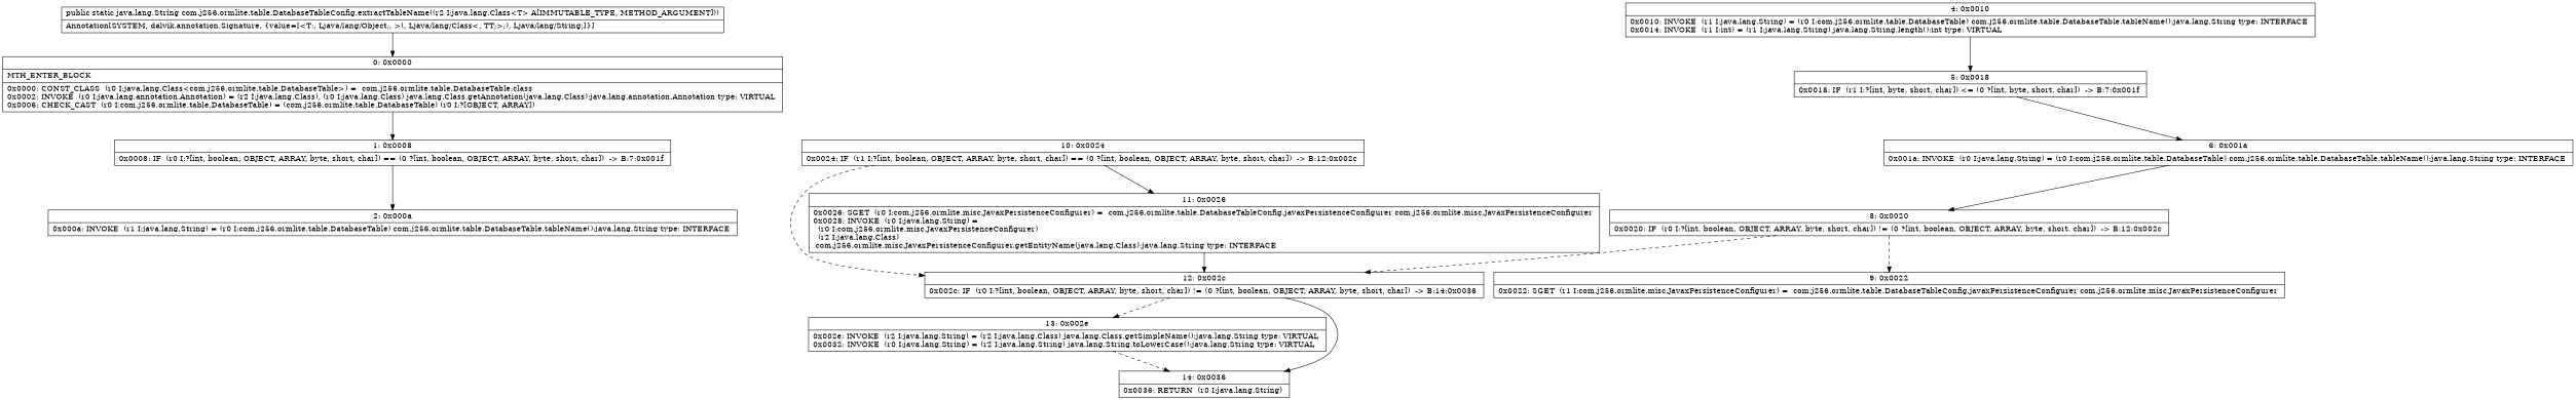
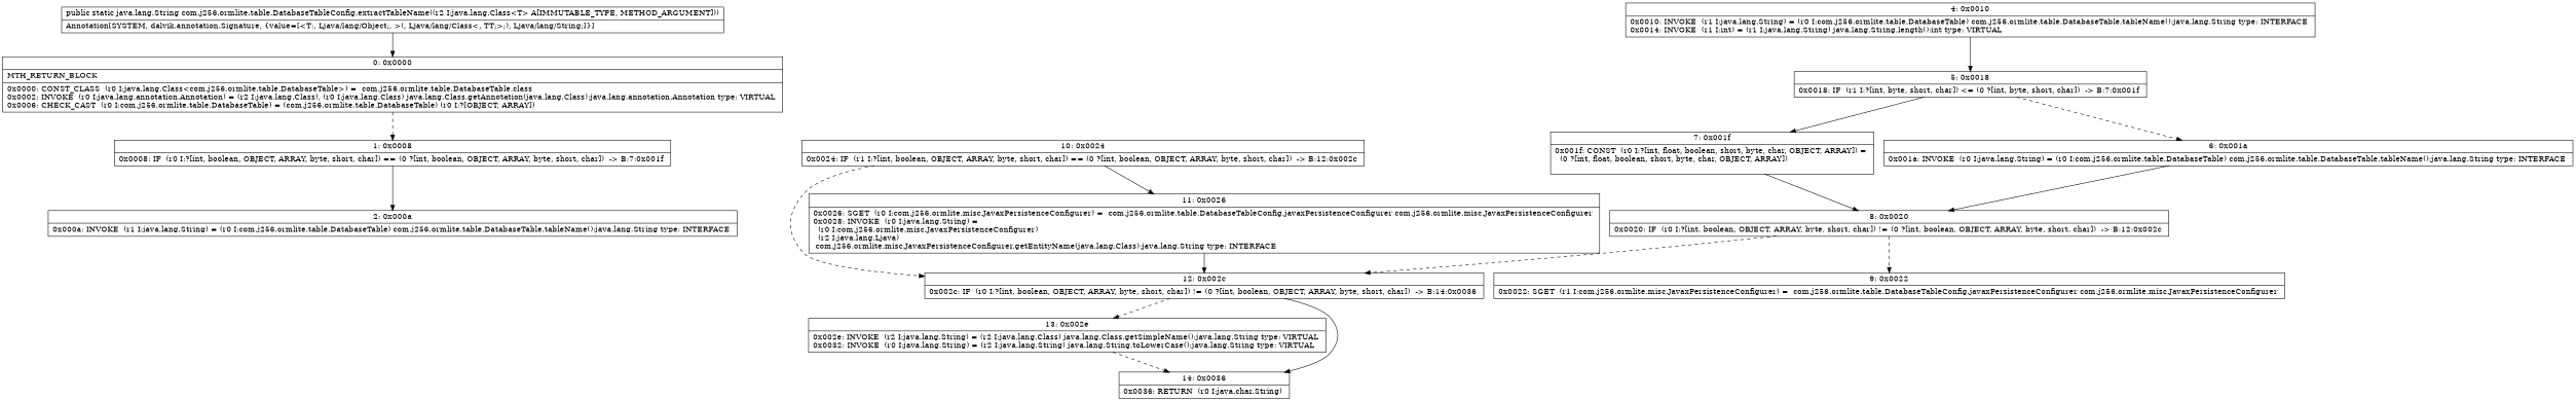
  digraph {
    node [shape=record]
-   n1 [label="{0\:\ 0x0000|MTH_ENTER_BLOCK\l|0x0000: CONST_CLASS  (r0 I:java.lang.Class\<com.j256.ormlite.table.DatabaseTable\>) =  com.j256.ormlite.table.DatabaseTable.class \l0x0002: INVOKE  (r0 I:java.lang.annotation.Annotation) = (r2 I:java.lang.Class), (r0 I:java.lang.Class) java.lang.Class.getAnnotation(java.lang.Class):java.lang.annotation.Annotation type: VIRTUAL \l0x0006: CHECK_CAST  (r0 I:com.j256.ormlite.table.DatabaseTable) = (com.j256.ormlite.table.DatabaseTable) (r0 I:?[OBJECT, ARRAY]) \l}"]
+   n1 [label="{0\:\ 0x0000|MTH_RETURN_BLOCK\l|0x0000: CONST_CLASS  (r0 I:java.lang.Class\<com.j256.ormlite.table.DatabaseTable\>) =  com.j256.ormlite.table.DatabaseTable.class \l0x0002: INVOKE  (r0 I:java.lang.annotation.Annotation) = (r2 I:java.lang.Class), (r0 I:java.lang.Class) java.lang.Class.getAnnotation(java.lang.Class):java.lang.annotation.Annotation type: VIRTUAL \l0x0006: CHECK_CAST  (r0 I:com.j256.ormlite.table.DatabaseTable) = (com.j256.ormlite.table.DatabaseTable) (r0 I:?[OBJECT, ARRAY]) \l}"]
    n2 [label="{1\:\ 0x0008|0x0008: IF  (r0 I:?[int, boolean, OBJECT, ARRAY, byte, short, char]) == (0 ?[int, boolean, OBJECT, ARRAY, byte, short, char])  \-\> B:7:0x001f \l}"]
    n3 [label="{2\:\ 0x000a|0x000a: INVOKE  (r1 I:java.lang.String) = (r0 I:com.j256.ormlite.table.DatabaseTable) com.j256.ormlite.table.DatabaseTable.tableName():java.lang.String type: INTERFACE \l}"]
+   n4 [label="{7\:\ 0x001f|0x001f: CONST  (r0 I:?[int, float, boolean, short, byte, char, OBJECT, ARRAY]) = \l  (0 ?[int, float, boolean, short, byte, char, OBJECT, ARRAY])\l \l}"]
    n5 [label="{8\:\ 0x0020|0x0020: IF  (r0 I:?[int, boolean, OBJECT, ARRAY, byte, short, char]) != (0 ?[int, boolean, OBJECT, ARRAY, byte, short, char])  \-\> B:12:0x002c \l}"]
    n6 [label="{4\:\ 0x0010|0x0010: INVOKE  (r1 I:java.lang.String) = (r0 I:com.j256.ormlite.table.DatabaseTable) com.j256.ormlite.table.DatabaseTable.tableName():java.lang.String type: INTERFACE \l0x0014: INVOKE  (r1 I:int) = (r1 I:java.lang.String) java.lang.String.length():int type: VIRTUAL \l}"]
    n7 [label="{5\:\ 0x0018|0x0018: IF  (r1 I:?[int, byte, short, char]) \<= (0 ?[int, byte, short, char])  \-\> B:7:0x001f \l}"]
    n8 [label="{6\:\ 0x001a|0x001a: INVOKE  (r0 I:java.lang.String) = (r0 I:com.j256.ormlite.table.DatabaseTable) com.j256.ormlite.table.DatabaseTable.tableName():java.lang.String type: INTERFACE \l}"]
    n9 [label="{9\:\ 0x0022|0x0022: SGET  (r1 I:com.j256.ormlite.misc.JavaxPersistenceConfigurer) =  com.j256.ormlite.table.DatabaseTableConfig.javaxPersistenceConfigurer com.j256.ormlite.misc.JavaxPersistenceConfigurer \l}"]
    n10 [label="{12\:\ 0x002c|0x002c: IF  (r0 I:?[int, boolean, OBJECT, ARRAY, byte, short, char]) != (0 ?[int, boolean, OBJECT, ARRAY, byte, short, char])  \-\> B:14:0x0036 \l}"]
    n11 [label="{13\:\ 0x002e|0x002e: INVOKE  (r2 I:java.lang.String) = (r2 I:java.lang.Class) java.lang.Class.getSimpleName():java.lang.String type: VIRTUAL \l0x0032: INVOKE  (r0 I:java.lang.String) = (r2 I:java.lang.String) java.lang.String.toLowerCase():java.lang.String type: VIRTUAL \l}"]
-   n12 [label="{14\:\ 0x0036|0x0036: RETURN  (r0 I:java.lang.String) \l}"]
+   n12 [label="{14\:\ 0x0036|0x0036: RETURN  (r0 I:java.char.String) \l}"]
    n13 [label="{10\:\ 0x0024|0x0024: IF  (r1 I:?[int, boolean, OBJECT, ARRAY, byte, short, char]) == (0 ?[int, boolean, OBJECT, ARRAY, byte, short, char])  \-\> B:12:0x002c \l}"]
-   n14 [label="{11\:\ 0x0026|0x0026: SGET  (r0 I:com.j256.ormlite.misc.JavaxPersistenceConfigurer) =  com.j256.ormlite.table.DatabaseTableConfig.javaxPersistenceConfigurer com.j256.ormlite.misc.JavaxPersistenceConfigurer \l0x0028: INVOKE  (r0 I:java.lang.String) = \l  (r0 I:com.j256.ormlite.misc.JavaxPersistenceConfigurer)\l  (r2 I:java.lang.Class)\l com.j256.ormlite.misc.JavaxPersistenceConfigurer.getEntityName(java.lang.Class):java.lang.String type: INTERFACE \l}"]
+   n14 [label="{11\:\ 0x0026|0x0026: SGET  (r0 I:com.j256.ormlite.misc.JavaxPersistenceConfigurer) =  com.j256.ormlite.table.DatabaseTableConfig.javaxPersistenceConfigurer com.j256.ormlite.misc.JavaxPersistenceConfigurer \l0x0028: INVOKE  (r0 I:java.lang.String) = \l  (r0 I:com.j256.ormlite.misc.JavaxPersistenceConfigurer)\l  (r2 I:java.lang.Ljava)\l com.j256.ormlite.misc.JavaxPersistenceConfigurer.getEntityName(java.lang.Class):java.lang.String type: INTERFACE \l}"]
    n15 [label="{public static java.lang.String com.j256.ormlite.table.DatabaseTableConfig.extractTableName((r2 I:java.lang.Class\<T\> A[IMMUTABLE_TYPE, METHOD_ARGUMENT]))  | Annotation[SYSTEM, dalvik.annotation.Signature, \{value=[\<T:, Ljava\/lang\/Object;, \>(, Ljava\/lang\/Class\<, TT;\>;), Ljava\/lang\/String;]\}]\l}"]
-   n1 -> n2
+   n1 -> n2 [style=dashed]
    n2 -> n3 [style=solid]
+   n4 -> n5
    n5 -> n9 [style=dashed]
    n5 -> n10 [style=dashed]
    n6 -> n7
-   n7 -> n8 [style=solid]
+   n7 -> n4
+   n7 -> n8 [style=dashed]
    n8 -> n5
    n10 -> n11 [style=dashed]
    n10 -> n12
    n11 -> n12 [style=dashed]
    n13 -> n10 [style=dashed]
    n13 -> n14 [style=solid]
    n14 -> n10
    n15 -> n1
  }
